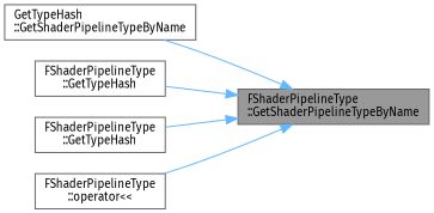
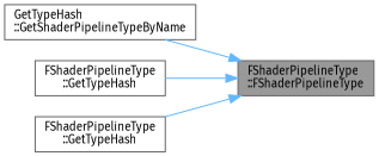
  digraph {
    fontname="Fira Sans"
    rankdir=RL
    node [color=grey40 fillcolor=white fontname="Fira Sans" fontsize=10 shape=box style=filled]
    edge [color=steelblue1 dir=back fontname="Fira Sans" fontsize=10 labelfontname=Helvetica labelfontsize=10 style=solid]
-   n1 [color=gray40 fillcolor=grey60 fontcolor=black height=0.2 label="FShaderPipelineType\l::GetShaderPipelineTypeByName" width=0.4]
+   n1 [color=gray40 fillcolor=grey60 fontcolor=black height=0.2 label="FShaderPipelineType\l::FShaderPipelineType" width=0.4]
    n2 [height=0.2 label="GetTypeHash\l::GetShaderPipelineTypeByName" width=0.4]
    n3 [height=0.2 label="FShaderPipelineType\l::GetTypeHash" width=0.4]
    n4 [height=0.2 label="FShaderPipelineType\l::GetTypeHash" width=0.4]
-   n5 [height=0.2 label="FShaderPipelineType\l::operator\<\<" width=0.4]
    n1 -> n2
    n1 -> n3
    n1 -> n4
-   n1 -> n5
  }
